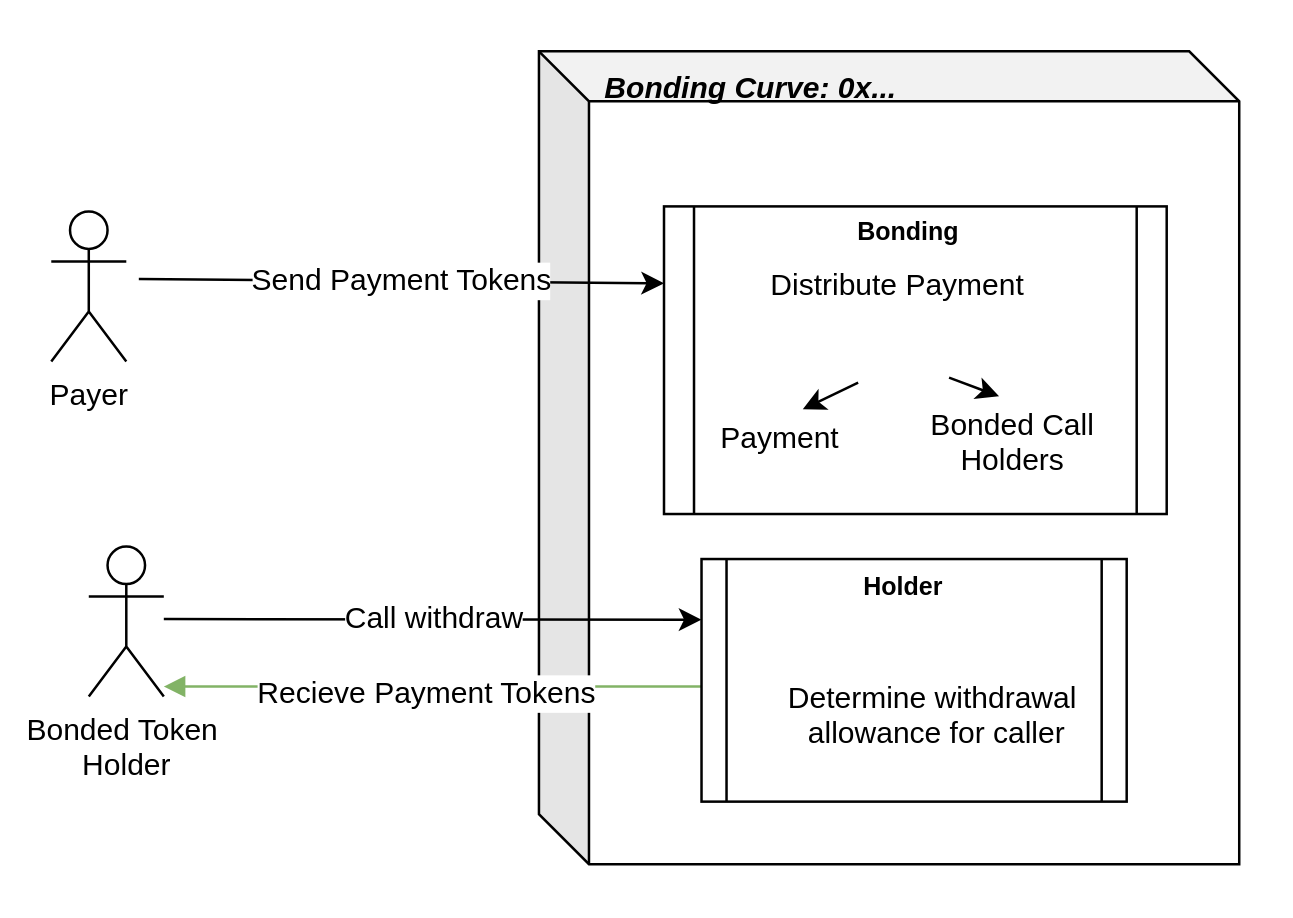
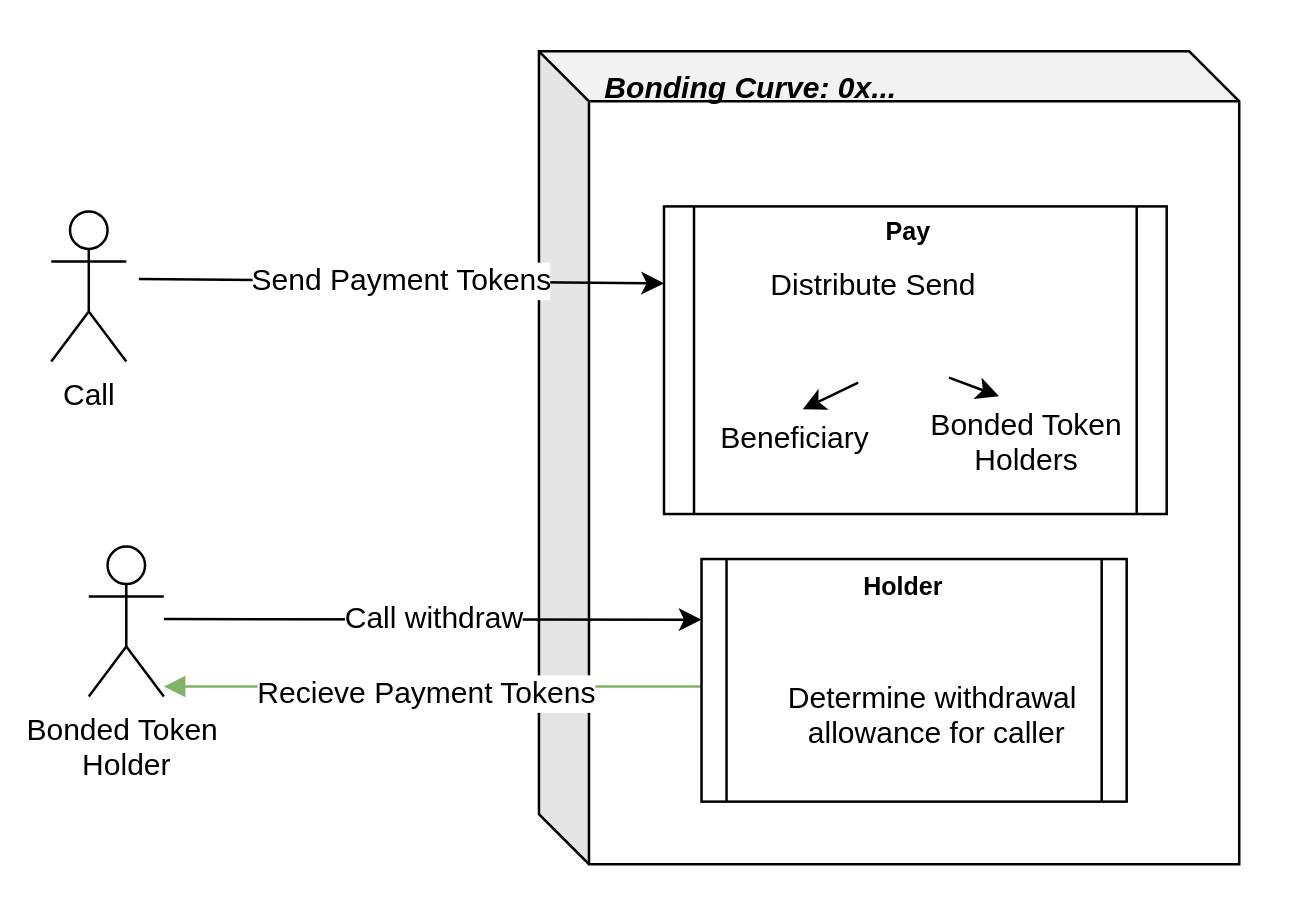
  <mxCell id="0" />
  <mxCell id="1" parent="0" />
- <mxCell id="2" value="Payer&lt;br&gt;" style="shape=umlActor;verticalLabelPosition=bottom;labelBackgroundColor=#ffffff;verticalAlign=top;html=1;outlineConnect=0;" parent="1" vertex="1"><mxGeometry x="20" y="84" width="30" height="60" as="geometry" /></mxCell>
+ <mxCell id="2" value="Call&lt;br&gt;" style="shape=umlActor;verticalLabelPosition=bottom;labelBackgroundColor=#ffffff;verticalAlign=top;html=1;outlineConnect=0;" parent="1" vertex="1"><mxGeometry x="20" y="84" width="30" height="60" as="geometry" /></mxCell>
  <mxCell id="3" value="&lt;div style=&quot;text-align: left&quot;&gt;&lt;br&gt;&lt;/div&gt;" style="shape=cube;whiteSpace=wrap;html=1;boundedLbl=1;backgroundOutline=1;darkOpacity=0.05;darkOpacity2=0.1;" parent="1" vertex="1"><mxGeometry x="215" y="20" width="280" height="325" as="geometry" /></mxCell>
  <mxCell id="4" value="Bonding Curve: 0x..." style="text;html=1;strokeColor=none;fillColor=none;align=center;verticalAlign=middle;whiteSpace=wrap;rounded=0;fontStyle=3" parent="1" vertex="1"><mxGeometry x="235" y="25" width="130" height="20" as="geometry" /></mxCell>
  <mxCell id="5" value="Bonded Token&amp;nbsp;&lt;br&gt;Holder&lt;br&gt;" style="shape=umlActor;verticalLabelPosition=bottom;labelBackgroundColor=#ffffff;verticalAlign=top;html=1;outlineConnect=0;" parent="1" vertex="1"><mxGeometry x="35" y="218" width="30" height="60" as="geometry" /></mxCell>
  <mxCell id="6" value="Call withdraw" style="endArrow=classic;html=1;entryX=0;entryY=0.25;entryDx=0;entryDy=0;fontSize=12;" parent="1" target="18" edge="1"><mxGeometry width="50" height="50" relative="1" as="geometry"><mxPoint x="65" y="247" as="sourcePoint" /><mxPoint x="283" y="242" as="targetPoint" /><Array as="points" /></mxGeometry></mxCell>
  <mxCell id="7" style="edgeStyle=none;rounded=0;orthogonalLoop=1;jettySize=auto;html=1;startArrow=none;startFill=0;endArrow=block;endFill=1;strokeColor=#82b366;fillColor=#d5e8d4;exitX=0;exitY=0.5;exitDx=0;exitDy=0;" parent="1" edge="1"><mxGeometry relative="1" as="geometry"><mxPoint x="283" y="274" as="sourcePoint" /><mxPoint x="65" y="274" as="targetPoint" /></mxGeometry></mxCell>
  <mxCell id="8" value="Recieve Payment Tokens" style="text;html=1;resizable=0;points=[];align=center;verticalAlign=middle;labelBackgroundColor=#ffffff;" parent="7" vertex="1" connectable="0"><mxGeometry x="-0.043" y="1" relative="1" as="geometry"><mxPoint x="-9.5" y="1.5" as="offset" /></mxGeometry></mxCell>
  <mxCell id="9" value="Send Payment Tokens" style="endArrow=classic;html=1;entryX=0;entryY=0.25;entryDx=0;entryDy=0;fontSize=12;" parent="1" edge="1" target="10"><mxGeometry width="50" height="50" relative="1" as="geometry"><mxPoint x="55" y="111" as="sourcePoint" /><mxPoint x="282.5" y="110.5" as="targetPoint" /><Array as="points" /></mxGeometry></mxCell>
  <mxCell id="10" value="" style="shape=process;whiteSpace=wrap;html=1;backgroundOutline=1;labelBackgroundColor=none;size=0.06;" parent="1" vertex="1"><mxGeometry x="265" y="82" width="201" height="123" as="geometry" /></mxCell>
- <mxCell id="11" value="&lt;span style=&quot;font-style: normal&quot;&gt;&lt;font style=&quot;font-size: 10px&quot;&gt;Bonding&lt;/font&gt;&lt;/span&gt;" style="text;html=1;strokeColor=none;fillColor=none;align=center;verticalAlign=middle;whiteSpace=wrap;rounded=0;fontStyle=3" parent="1" vertex="1"><mxGeometry x="282.5" y="81.5" width="160" height="20" as="geometry" /></mxCell>
+ <mxCell id="11" value="&lt;span style=&quot;font-style: normal&quot;&gt;&lt;font style=&quot;font-size: 10px&quot;&gt;Pay&lt;/font&gt;&lt;/span&gt;" style="text;html=1;strokeColor=none;fillColor=none;align=center;verticalAlign=middle;whiteSpace=wrap;rounded=0;fontStyle=3" parent="1" vertex="1"><mxGeometry x="282.5" y="81.5" width="160" height="20" as="geometry" /></mxCell>
  <mxCell id="12" value="" style="shape=image;html=1;verticalAlign=top;verticalLabelPosition=bottom;labelBackgroundColor=#ffffff;imageAspect=0;aspect=fixed;image=https://cdn0.iconfinder.com/data/icons/business-management-1-8/256/b-28-128.png;rounded=0;glass=0;rotation=180;" parent="1" vertex="1"><mxGeometry x="342.626" y="125.5" width="36.35" height="36.35" as="geometry" /></mxCell>
  <mxCell id="13" style="rounded=0;orthogonalLoop=1;jettySize=auto;html=1;entryX=0.317;entryY=-0.069;entryDx=0;entryDy=0;entryPerimeter=0;" parent="1" source="12" target="17" edge="1"><mxGeometry relative="1" as="geometry"><mxPoint x="411" y="176" as="targetPoint" /></mxGeometry></mxCell>
  <mxCell id="14" style="rounded=0;orthogonalLoop=1;jettySize=auto;html=1;entryX=0.432;entryY=-0.069;entryDx=0;entryDy=0;entryPerimeter=0;" parent="1" source="12" target="16" edge="1"><mxGeometry relative="1" as="geometry"><mxPoint x="313.85" y="205.5" as="sourcePoint" /><mxPoint x="333" y="169.5" as="targetPoint" /></mxGeometry></mxCell>
- <mxCell id="15" value="Distribute Payment" style="text;html=1;resizable=0;points=[];autosize=1;align=left;verticalAlign=top;spacingTop=-4;" parent="1" vertex="1"><mxGeometry x="305.937" y="103.5" width="120" height="10" as="geometry" /></mxCell>
- <mxCell id="16" value="Payment" style="text;html=1;resizable=0;points=[];autosize=1;align=left;verticalAlign=top;spacingTop=-4;" parent="1" vertex="1"><mxGeometry x="285.937" y="164.5" width="80" height="20" as="geometry" /></mxCell>
- <mxCell id="17" value="Bonded Call&lt;br&gt;&lt;div style=&quot;text-align: center&quot;&gt;&lt;span&gt;Holders&lt;/span&gt;&lt;/div&gt;" style="text;html=1;resizable=0;points=[];autosize=1;align=left;verticalAlign=top;spacingTop=-4;" parent="1" vertex="1"><mxGeometry x="370.437" y="160" width="90" height="30" as="geometry" /></mxCell>
+ <mxCell id="15" value="Distribute Send" style="text;html=1;resizable=0;points=[];autosize=1;align=left;verticalAlign=top;spacingTop=-4;" parent="1" vertex="1"><mxGeometry x="305.937" y="103.5" width="120" height="10" as="geometry" /></mxCell>
+ <mxCell id="16" value="Beneficiary" style="text;html=1;resizable=0;points=[];autosize=1;align=left;verticalAlign=top;spacingTop=-4;" parent="1" vertex="1"><mxGeometry x="285.937" y="164.5" width="80" height="20" as="geometry" /></mxCell>
+ <mxCell id="17" value="Bonded Token&lt;br&gt;&lt;div style=&quot;text-align: center&quot;&gt;&lt;span&gt;Holders&lt;/span&gt;&lt;/div&gt;" style="text;html=1;resizable=0;points=[];autosize=1;align=left;verticalAlign=top;spacingTop=-4;" parent="1" vertex="1"><mxGeometry x="370.437" y="160" width="90" height="30" as="geometry" /></mxCell>
  <mxCell id="18" value="" style="shape=process;whiteSpace=wrap;html=1;backgroundOutline=1;labelBackgroundColor=none;size=0.06;" vertex="1" parent="1"><mxGeometry x="280" y="223" width="170" height="97" as="geometry" /></mxCell>
  <mxCell id="19" value="&lt;span style=&quot;font-style: normal&quot;&gt;&lt;font style=&quot;font-size: 10px&quot;&gt;Holder&lt;/font&gt;&lt;/span&gt;" style="text;html=1;strokeColor=none;fillColor=none;align=center;verticalAlign=middle;whiteSpace=wrap;rounded=0;fontStyle=3" vertex="1" parent="1"><mxGeometry x="280.5" y="224" width="160" height="20" as="geometry" /></mxCell>
  <mxCell id="20" value="&lt;div style=&quot;text-align: center&quot;&gt;&lt;span&gt;Determine withdrawal&amp;nbsp;&lt;/span&gt;&lt;/div&gt;&lt;div style=&quot;text-align: center&quot;&gt;&lt;span&gt;allowance for caller&lt;/span&gt;&lt;/div&gt;" style="text;html=1;resizable=0;points=[];autosize=1;align=left;verticalAlign=top;spacingTop=-4;" vertex="1" parent="1"><mxGeometry x="313.437" y="269" width="130" height="30" as="geometry" /></mxCell>
